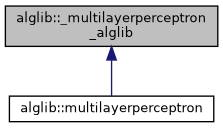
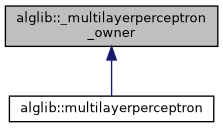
  digraph {
    node [color=black fontname=Helvetica fontsize=10 shape=record style=filled]
-   n1 [fillcolor=grey75 fontcolor=black height=0.2 label="alglib::_multilayerperceptron\l_alglib" width=0.4]
+   n1 [fillcolor=grey75 fontcolor=black height=0.2 label="alglib::_multilayerperceptron\l_owner" width=0.4]
    n2 [fillcolor=white height=0.2 label="alglib::multilayerperceptron" width=0.4]
    n1 -> n2 [color=midnightblue dir=back fontname=Helvetica fontsize=10 labelfontname=Helvetica labelfontsize=10 style=solid]
  }
